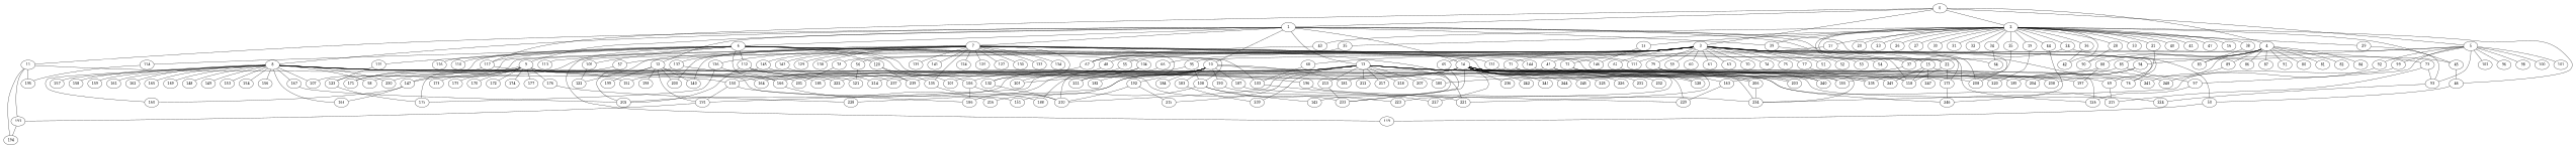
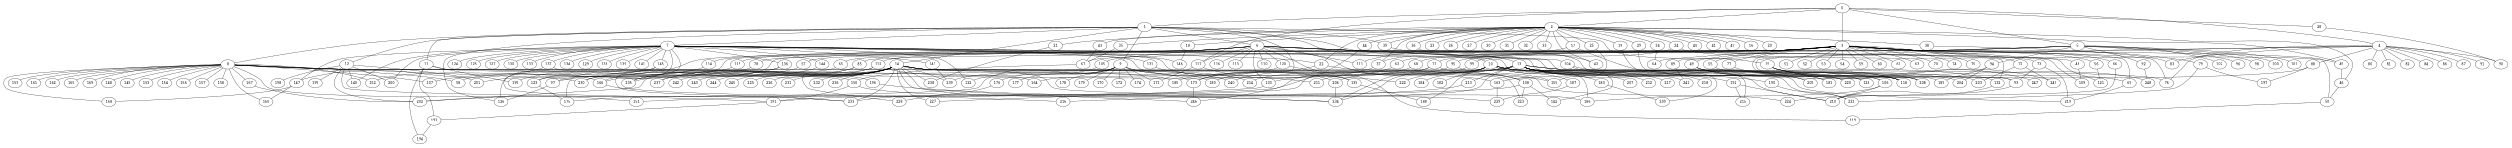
  graph {
    fontname="Courier Prime"
    node [fontname="Courier Prime"]
    edge [fontname="Courier Prime"]
    0
    1
    2
    3
    4
    5
    117
    6
    7
    8
    9
    10
    11
    12
    13
    14
    15
    126
    173
    39
    16
    17
    18
    19
    20
    21
    22
    23
    24
    25
    26
    27
    28
    29
    30
    31
    32
    33
    34
    35
    36
    37
    38
    40
    41
    42
    43
    44
    45
    46
    47
    48
    49
    50
    51
    52
    53
    54
    55
    56
    57
    58
    59
    60
    61
    62
    63
    64
    65
    66
    67
    68
    69
    70
    71
    72
    73
    74
    75
    76
    77
    78
    79
    208
    80
    81
    82
    83
    84
    85
    86
    87
    88
    89
    90
    91
    96
    98
    99
    100
    101
    102
    97
    92
    93
    94
    95
    171
    222
    103
    104
    105
    106
    107
    108
    109
    110
    111
    112
    113
    114
    115
    116
    118
    119
    120
    121
    128
    130
    131
    132
    133
    134
    129
    136
    137
    138
    139
    140
    141
    142
    143
    144
    145
    146
    147
    135
    122
    123
    124
    125
    127
    200
    211
    148
    149
    150
    151
    152
    153
    154
    155
    156
    157
    158
    159
    160
    161
    162
    163
    164
    165
    166
    167
    168
    169
    230
    170
    172
    174
    175
    176
    177
    178
    179
    180
    192
    181
    182
    183
    184
    185
    186
    187
    188
    189
    190
    191
    194
    195
    196
    193
    198
    199
    201
    202
    203
    204
    205
    206
    207
    209
    210
    212
    213
    214
    215
    216
    217
    218
    219
    220
    221
    223
    224
    225
    226
    227
    228
    229
    231
    232
    233
    234
    235
    236
    237
    238
    239
    240
    241
    242
    243
    244
    245
    246
    248
    249
    247
    197
    0 -- 1
    0 -- 2
    0 -- 3
    0 -- 4
    0 -- 5
    0 -- 117
    1 -- 6
    1 -- 7
    1 -- 8
    1 -- 9
    1 -- 10
    1 -- 11
    1 -- 12
    1 -- 13
    1 -- 14
    1 -- 15
    1 -- 126
    1 -- 173
    1 -- 39
    2 -- 39
    2 -- 16
    2 -- 17
    2 -- 18
    2 -- 19
    2 -- 20
    2 -- 21
    2 -- 22
    2 -- 23
    2 -- 24
    2 -- 25
    2 -- 26
    2 -- 27
-   2 -- 28
+   0 -- 28
    2 -- 29
    2 -- 30
    2 -- 31
    2 -- 32
    2 -- 33
    2 -- 34
    2 -- 35
    2 -- 36
    2 -- 37
    2 -- 38
    2 -- 40
    2 -- 41
    2 -- 42
    2 -- 43
    2 -- 44
    2 -- 45
    2 -- 46
    2 -- 47
    3 -- 48
    3 -- 49
    3 -- 50
    3 -- 51
    3 -- 52
    3 -- 53
    3 -- 54
    3 -- 55
    3 -- 56
    3 -- 57
    3 -- 58
    3 -- 59
    3 -- 60
    3 -- 61
    3 -- 62
    3 -- 63
    3 -- 64
    3 -- 65
    3 -- 66
    3 -- 67
    3 -- 68
    3 -- 69
    3 -- 70
    3 -- 71
    3 -- 72
    3 -- 73
    3 -- 74
    3 -- 75
    3 -- 76
    3 -- 77
    3 -- 78
    3 -- 79
    3 -- 208
    4 -- 76
    4 -- 80
    4 -- 81
    4 -- 82
    4 -- 83
    4 -- 84
    4 -- 85
    4 -- 86
    4 -- 87
    4 -- 88
    4 -- 89
    4 -- 90
    4 -- 91
    5 -- 96
    5 -- 98
    5 -- 99
    5 -- 100
    5 -- 101
    5 -- 102
    5 -- 97
    5 -- 92
    5 -- 93
    5 -- 94
    5 -- 95
    117 -- 171
    117 -- 222
    6 -- 117
    6 -- 103
    6 -- 104
    6 -- 105
    6 -- 106
    6 -- 107
    6 -- 108
    6 -- 109
    6 -- 110
    6 -- 111
    6 -- 112
    6 -- 113
    6 -- 114
    6 -- 115
    6 -- 116
    6 -- 118
    6 -- 119
    6 -- 120
    6 -- 121
    7 -- 126
    7 -- 22
    7 -- 128
    7 -- 130
    7 -- 131
    7 -- 132
    7 -- 133
    7 -- 134
    7 -- 129
    7 -- 136
    7 -- 137
    7 -- 138
    7 -- 139
    7 -- 140
    7 -- 141
    7 -- 142
    7 -- 143
    7 -- 144
    7 -- 145
    7 -- 146
    7 -- 147
    7 -- 135
    7 -- 122
    7 -- 123
    7 -- 124
    7 -- 125
    7 -- 127
    7 -- 200
    7 -- 211
    8 -- 58
    8 -- 107
    8 -- 148
    8 -- 149
    8 -- 150
    8 -- 151
    8 -- 152
    8 -- 153
    8 -- 154
    8 -- 155
    8 -- 156
    8 -- 157
    8 -- 158
    8 -- 159
    8 -- 160
    8 -- 161
    8 -- 162
    8 -- 163
    8 -- 164
    8 -- 165
    8 -- 166
    8 -- 167
    8 -- 168
    8 -- 169
    8 -- 230
    9 -- 173
    9 -- 171
    9 -- 170
    9 -- 172
    9 -- 174
    9 -- 175
    9 -- 176
    9 -- 177
    9 -- 178
    9 -- 179
    9 -- 180
    10 -- 164
    10 -- 192
    10 -- 181
    10 -- 182
    10 -- 183
    10 -- 184
    10 -- 185
    10 -- 186
    10 -- 187
    10 -- 188
    10 -- 189
    10 -- 190
    10 -- 191
    11 -- 194
    11 -- 195
    11 -- 196
    11 -- 193
    12 -- 140
    12 -- 200
    12 -- 191
    12 -- 198
    12 -- 199
    12 -- 201
    12 -- 202
    13 -- 208
    13 -- 222
    13 -- 211
    13 -- 203
    13 -- 204
    13 -- 205
    13 -- 206
    13 -- 207
    13 -- 209
    13 -- 210
    13 -- 212
    13 -- 213
    13 -- 214
    13 -- 215
    13 -- 216
    13 -- 217
    13 -- 218
    13 -- 219
    13 -- 220
    13 -- 221
    14 -- 76
+   14 -- 230
    14 -- 223
    14 -- 224
    14 -- 225
    14 -- 226
    14 -- 227
    14 -- 228
    14 -- 229
    14 -- 231
    14 -- 232
    14 -- 233
    14 -- 234
    14 -- 235
    14 -- 236
    14 -- 237
    14 -- 238
    14 -- 239
    14 -- 240
    14 -- 241
    14 -- 242
    14 -- 243
    14 -- 244
    14 -- 245
    14 -- 246
    15 -- 118
    15 -- 248
    15 -- 249
    15 -- 247
    173 -- 246
    39 -- 118
    17 -- 208
    17 -- 111
    18 -- 146
    19 -- 220
    21 -- 238
    22 -- 173
    22 -- 118
    24 -- 37
    24 -- 45
    25 -- 155
    28 -- 90
    29 -- 93
    34 -- 64
    35 -- 67
    36 -- 42
    37 -- 180
    38 -- 83
    43 -- 67
    44 -- 246
    45 -- 46
    46 -- 50
    48 -- 109
    49 -- 69
    49 -- 128
    49 -- 181
    50 -- 119
    55 -- 106
    56 -- 121
    57 -- 230
    62 -- 240
    65 -- 233
    66 -- 210
    67 -- 150
    68 -- 103
    69 -- 219
    71 -- 155
    71 -- 166
    71 -- 234
    72 -- 203
    72 -- 249
    73 -- 93
    73 -- 219
    77 -- 118
    78 -- 201
    79 -- 221
    79 -- 197
    85 -- 97
    85 -- 235
    88 -- 163
    88 -- 197
    89 -- 241
    99 -- 234
    97 -- 126
    92 -- 248
    93 -- 224
    94 -- 189
    94 -- 204
    95 -- 108
    95 -- 202
    103 -- 227
    104 -- 132
    104 -- 205
    105 -- 122
    106 -- 186
    106 -- 210
    108 -- 142
    108 -- 151
    108 -- 223
    112 -- 202
    112 -- 214
    112 -- 237
    114 -- 195
    115 -- 123
    120 -- 135
    120 -- 239
    131 -- 206
    132 -- 210
    136 -- 166
    136 -- 175
    137 -- 147
    137 -- 185
    143 -- 239
    144 -- 235
    145 -- 152
    145 -- 233
    147 -- 160
    147 -- 168
    135 -- 188
    123 -- 175
    150 -- 186
    150 -- 191
    163 -- 229
    166 -- 216
    167 -- 202
    176 -- 228
    192 -- 210
    192 -- 215
    183 -- 209
    187 -- 229
    190 -- 221
    191 -- 193
    196 -- 234
    193 -- 194
    206 -- 234
    213 -- 233
  }
